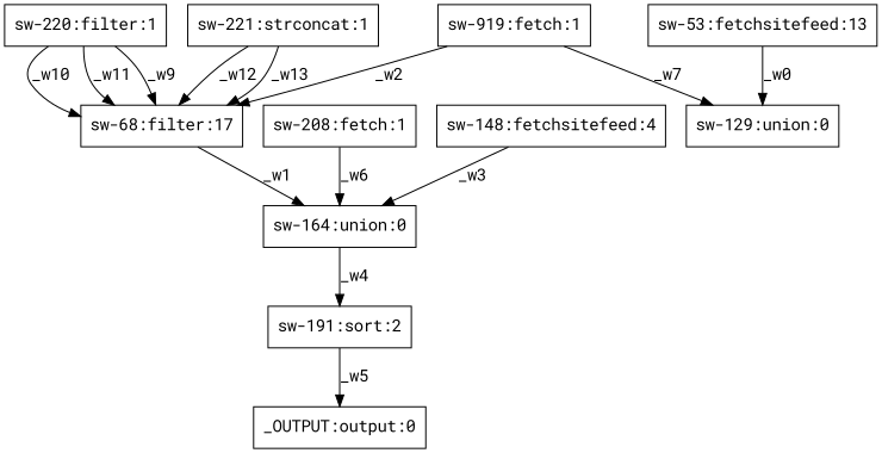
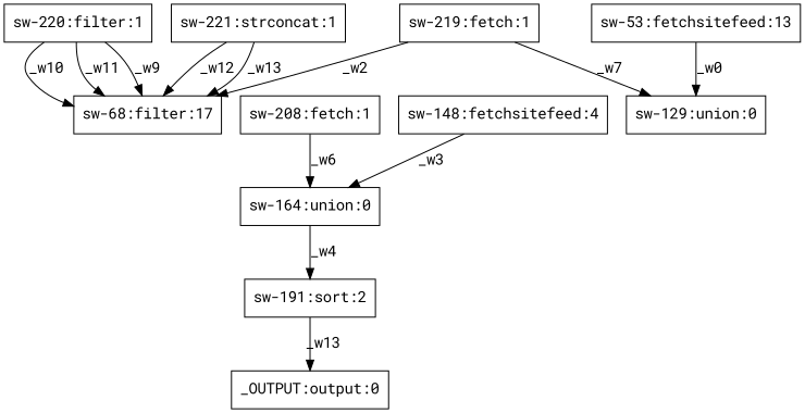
  digraph {
    fontname="Roboto Mono"
    node [fontname="Roboto Mono" shape=box]
    edge [fontname="Roboto Mono"]
    n1 [label="sw-220:filter:1"]
    n2 [label="sw-68:filter:17"]
    n3 [label="sw-164:union:0"]
    n4 [label="_OUTPUT:output:0"]
    n5 [label="sw-208:fetch:1"]
    n6 [label="sw-191:sort:2"]
-   n7 [label="sw-919:fetch:1"]
+   n7 [label="sw-219:fetch:1"]
    n8 [label="sw-129:union:0"]
    n9 [label="sw-221:strconcat:1"]
    n10 [label="sw-53:fetchsitefeed:13"]
    n11 [label="sw-148:fetchsitefeed:4"]
    n1 -> n2 [label=_w9]
    n1 -> n2 [label=_w10]
    n1 -> n2 [label=_w11]
-   n2 -> n3 [label=_w1]
    n3 -> n6 [label=_w4]
    n5 -> n3 [label=_w6]
-   n6 -> n4 [label=_w5]
+   n6 -> n4 [label=_w13]
    n7 -> n2 [label=_w2]
    n7 -> n8 [label=_w7]
    n9 -> n2 [label=_w12]
    n9 -> n2 [label=_w13]
    n10 -> n8 [label=_w0]
    n11 -> n3 [label=_w3]
  }
